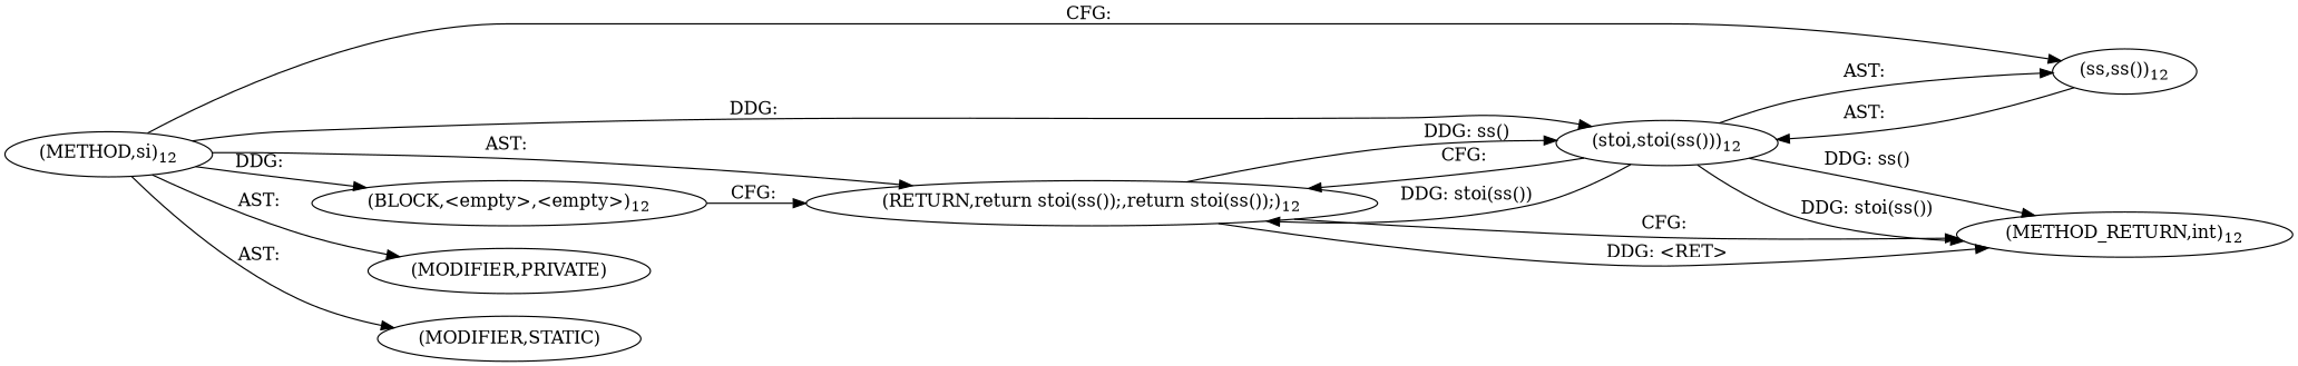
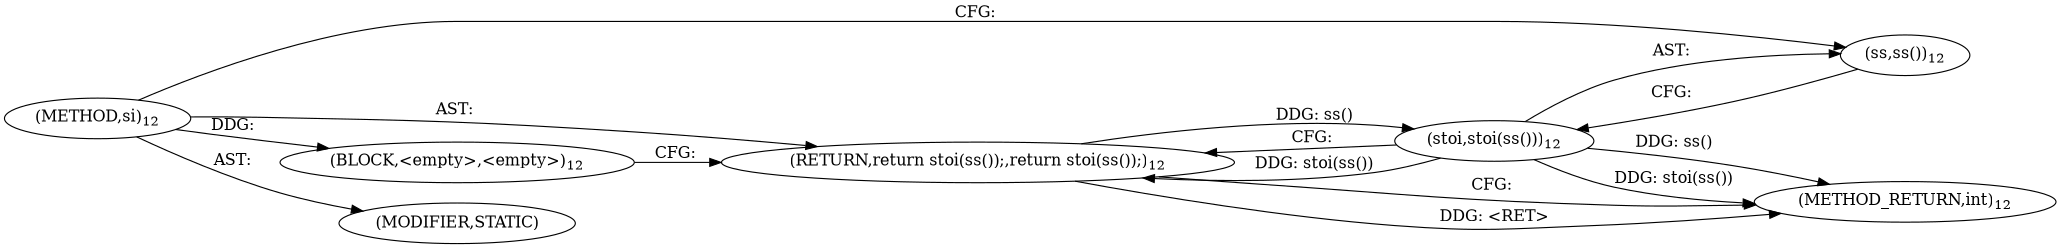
  digraph {
    rankdir=LR
    n1 [label=<(METHOD,si)<SUB>12</SUB>>]
    n2 [label=<(BLOCK,&lt;empty&gt;,&lt;empty&gt;)<SUB>12</SUB>>]
    n3 [label=<(stoi,stoi(ss()))<SUB>12</SUB>>]
    n4 [label=<(ss,ss())<SUB>12</SUB>>]
-   n5 [label=<(MODIFIER,PRIVATE)>]
    n6 [label=<(MODIFIER,STATIC)>]
    n7 [label=<(RETURN,return stoi(ss());,return stoi(ss());)<SUB>12</SUB>>]
    n8 [label=<(METHOD_RETURN,int)<SUB>12</SUB>>]
    n1 -> n2 [label="DDG: "]
-   n1 -> n3 [label="DDG: "]
    n1 -> n4 [label="CFG: "]
-   n1 -> n5 [label="AST: "]
    n1 -> n6 [label="AST: "]
    n1 -> n7 [label="AST: "]
    n2 -> n7 [label="CFG: "]
    n3 -> n4 [label="AST: "]
    n3 -> n7 [label="CFG: "]
    n3 -> n7 [label="DDG: stoi(ss())"]
    n3 -> n8 [label="DDG: ss()"]
    n3 -> n8 [label="DDG: stoi(ss())"]
-   n4 -> n3 [label="AST: "]
+   n4 -> n3 [label="CFG: "]
    n7 -> n3 [label="DDG: ss()"]
    n7 -> n8 [label="CFG: "]
    n7 -> n8 [label="DDG: &lt;RET&gt;"]
  }
